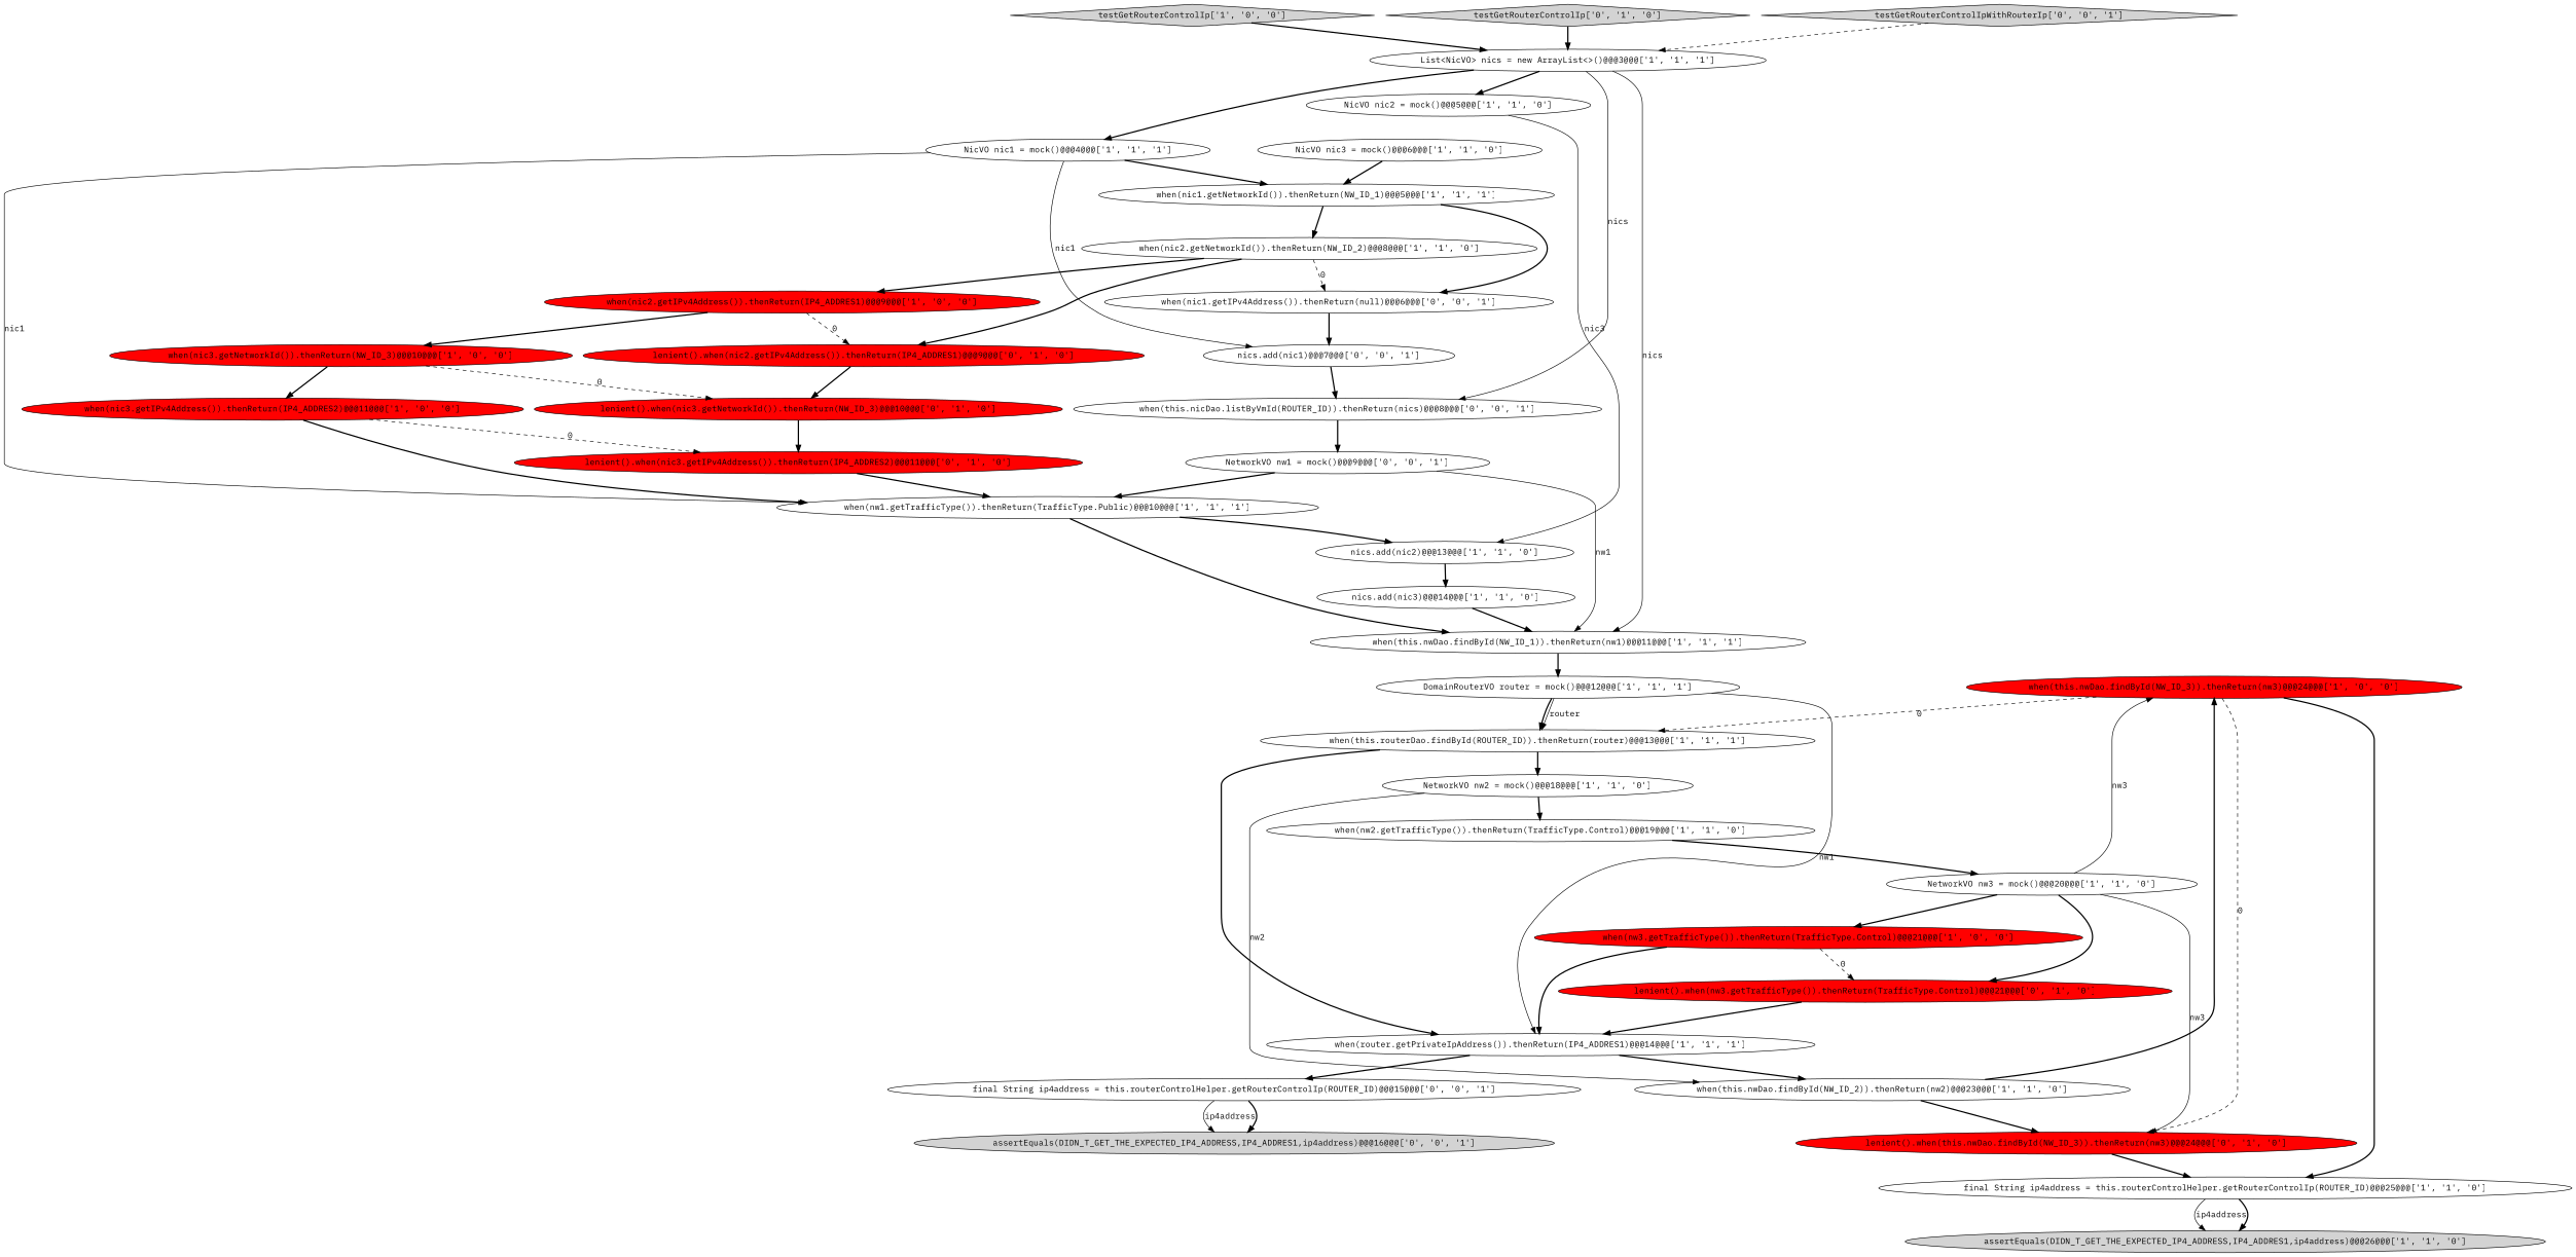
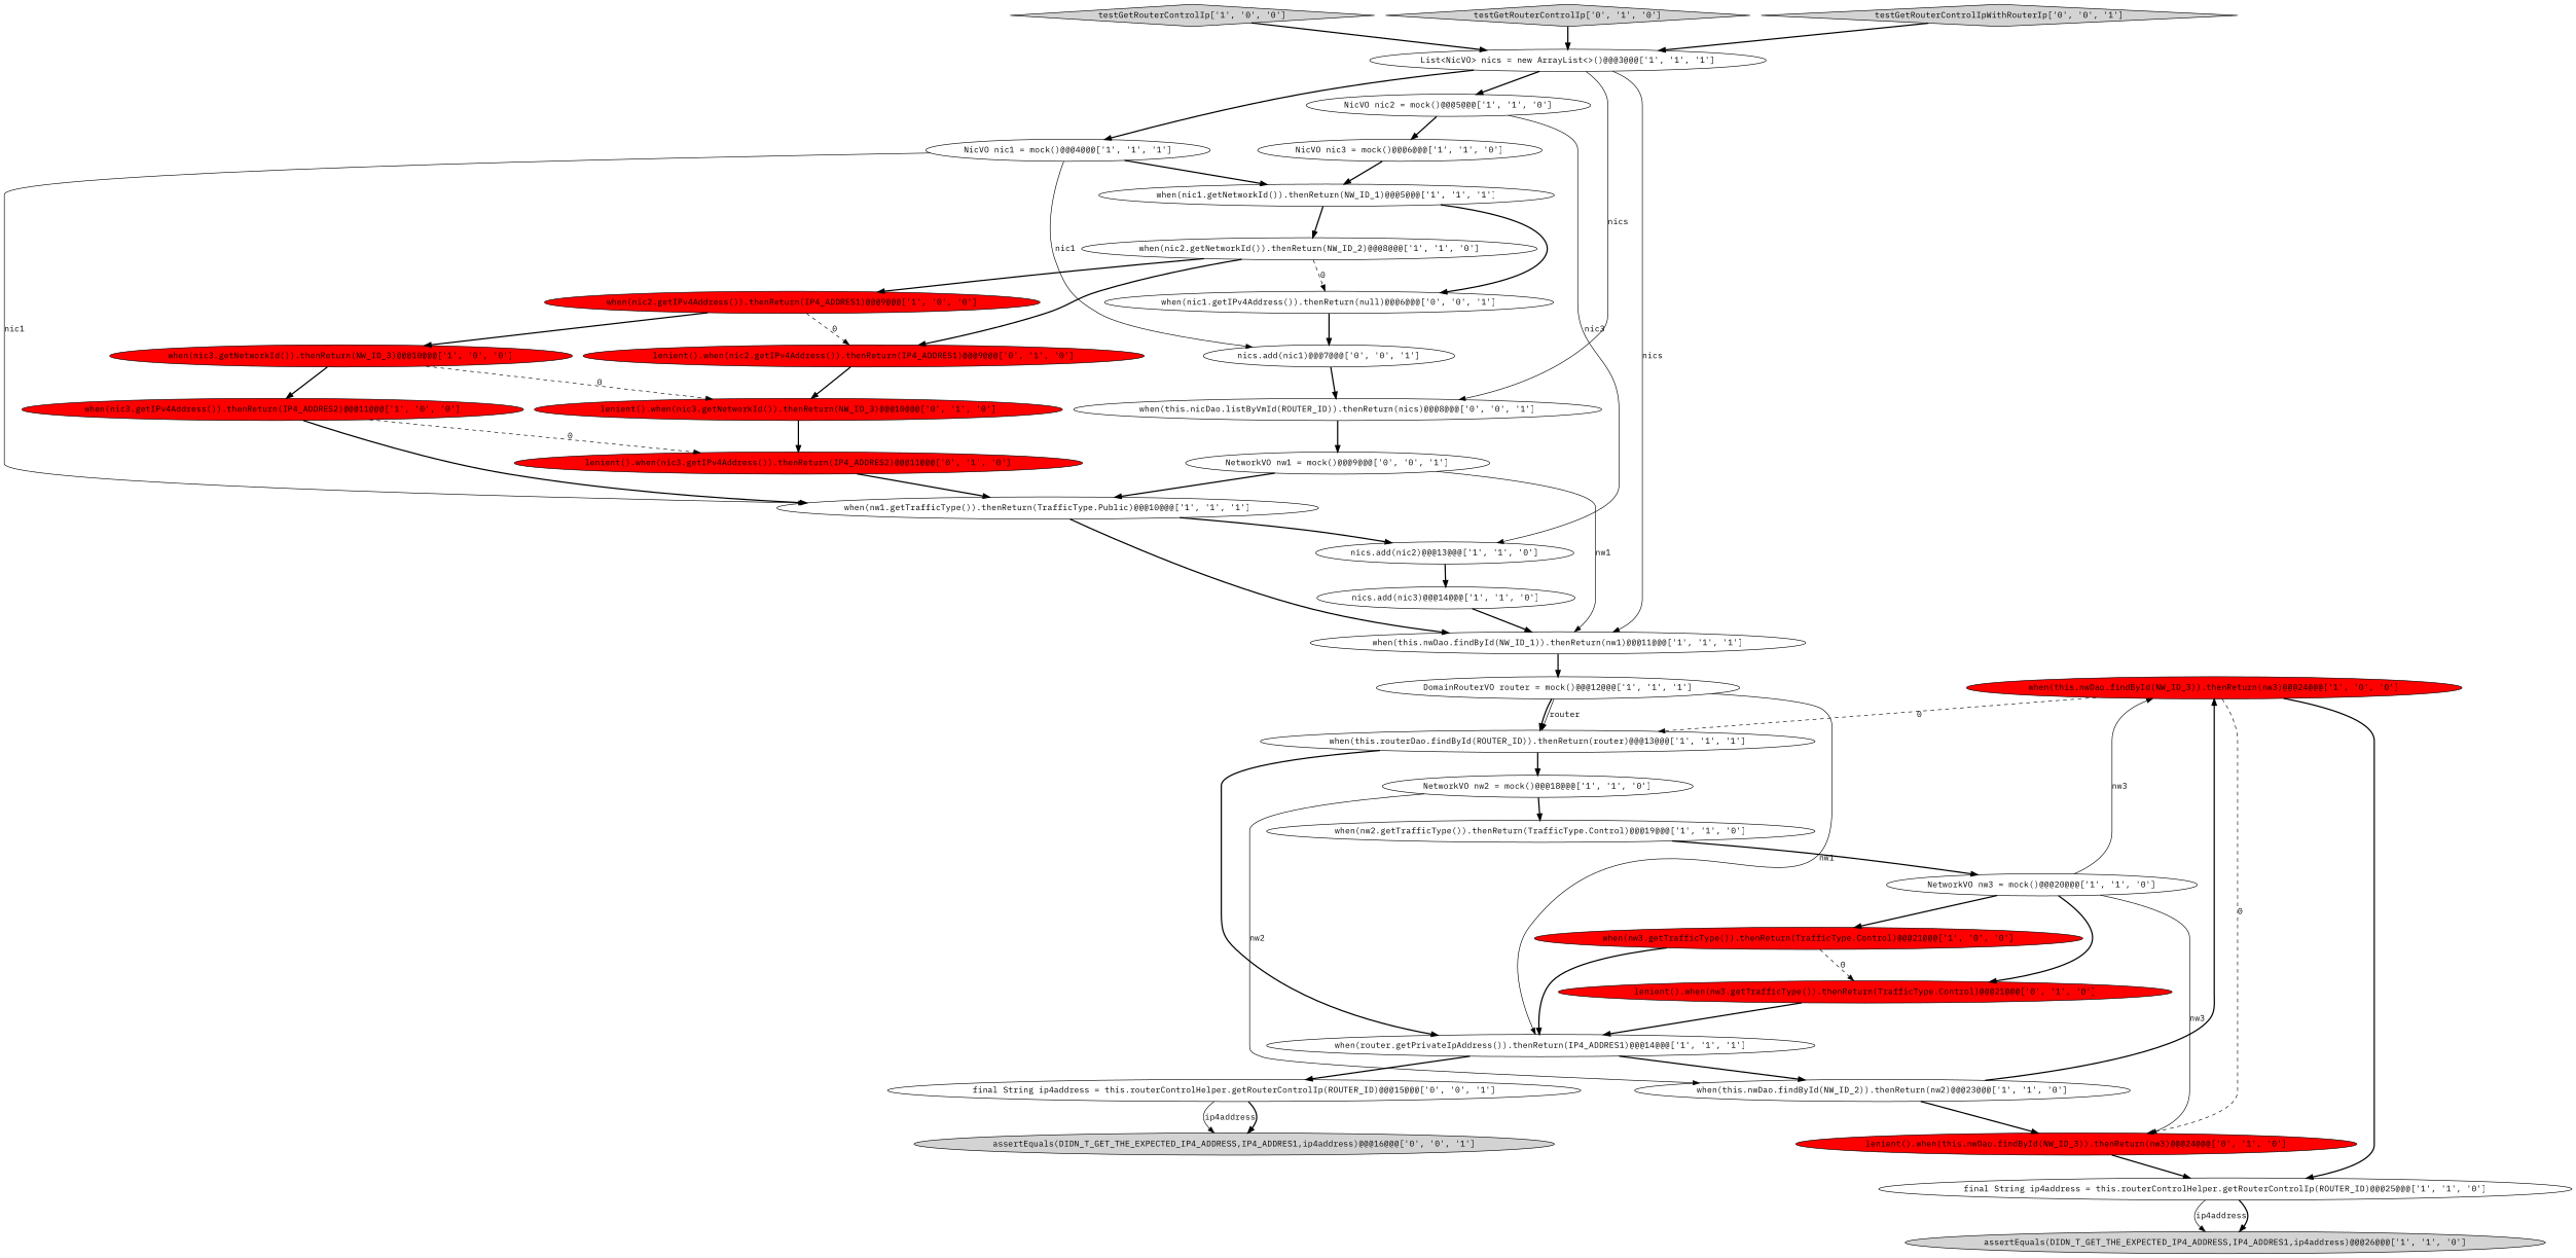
  digraph {
    fontname="IBM Plex Mono"
    node [fillcolor=white fontname="IBM Plex Mono" shape=ellipse style=filled]
    edge [fontname="IBM Plex Mono" style=bold]
    n1 [fillcolor=red label="lenient().when(this.nwDao.findById(NW_ID_3)).thenReturn(nw3)@@@24@@@['0', '1', '0']"]
    n2 [label="final String ip4address = this.routerControlHelper.getRouterControlIp(ROUTER_ID)@@@25@@@['1', '1', '0']"]
    n3 [fillcolor=lightgray label="assertEquals(DIDN_T_GET_THE_EXPECTED_IP4_ADDRESS,IP4_ADDRES1,ip4address)@@@26@@@['1', '1', '0']"]
    n4 [label="when(nic2.getNetworkId()).thenReturn(NW_ID_2)@@@8@@@['1', '1', '0']"]
    n5 [label="when(nic1.getIPv4Address()).thenReturn(null)@@@6@@@['0', '0', '1']"]
    n6 [fillcolor=red label="when(nic2.getIPv4Address()).thenReturn(IP4_ADDRES1)@@@9@@@['1', '0', '0']"]
    n7 [fillcolor=red label="lenient().when(nic2.getIPv4Address()).thenReturn(IP4_ADDRES1)@@@9@@@['0', '1', '0']"]
    n8 [label="nics.add(nic1)@@@7@@@['0', '0', '1']"]
    n9 [fillcolor=red label="when(nic3.getNetworkId()).thenReturn(NW_ID_3)@@@10@@@['1', '0', '0']"]
    n10 [fillcolor=red label="lenient().when(nic3.getNetworkId()).thenReturn(NW_ID_3)@@@10@@@['0', '1', '0']"]
    n11 [fillcolor=red label="when(nic3.getIPv4Address()).thenReturn(IP4_ADDRES2)@@@11@@@['1', '0', '0']"]
    n12 [label="when(nw1.getTrafficType()).thenReturn(TrafficType.Public)@@@10@@@['1', '1', '1']"]
    n13 [fillcolor=red label="lenient().when(nic3.getIPv4Address()).thenReturn(IP4_ADDRES2)@@@11@@@['0', '1', '0']"]
    n14 [label="nics.add(nic2)@@@13@@@['1', '1', '0']"]
    n15 [label="when(this.nwDao.findById(NW_ID_1)).thenReturn(nw1)@@@11@@@['1', '1', '1']"]
    n16 [label="nics.add(nic3)@@@14@@@['1', '1', '0']"]
    n17 [label="List<NicVO> nics = new ArrayList<>()@@@3@@@['1', '1', '1']"]
    n18 [label="NicVO nic1 = mock()@@@4@@@['1', '1', '1']"]
    n19 [label="when(this.nicDao.listByVmId(ROUTER_ID)).thenReturn(nics)@@@8@@@['0', '0', '1']"]
    n20 [label="NicVO nic2 = mock()@@@5@@@['1', '1', '0']"]
    n21 [label="when(nic1.getNetworkId()).thenReturn(NW_ID_1)@@@5@@@['1', '1', '1']"]
    n22 [label="DomainRouterVO router = mock()@@@12@@@['1', '1', '1']"]
    n23 [label="NetworkVO nw1 = mock()@@@9@@@['0', '0', '1']"]
    n24 [fillcolor=red label="lenient().when(nw3.getTrafficType()).thenReturn(TrafficType.Control)@@@21@@@['0', '1', '0']"]
    n25 [label="when(router.getPrivateIpAddress()).thenReturn(IP4_ADDRES1)@@@14@@@['1', '1', '1']"]
    n26 [label="when(this.nwDao.findById(NW_ID_2)).thenReturn(nw2)@@@23@@@['1', '1', '0']"]
    n27 [label="final String ip4address = this.routerControlHelper.getRouterControlIp(ROUTER_ID)@@@15@@@['0', '0', '1']"]
    n28 [label="when(nw2.getTrafficType()).thenReturn(TrafficType.Control)@@@19@@@['1', '1', '0']"]
    n29 [label="NetworkVO nw3 = mock()@@@20@@@['1', '1', '0']"]
    n30 [fillcolor=red label="when(this.nwDao.findById(NW_ID_3)).thenReturn(nw3)@@@24@@@['1', '0', '0']"]
    n31 [fillcolor=red label="when(nw3.getTrafficType()).thenReturn(TrafficType.Control)@@@21@@@['1', '0', '0']"]
    n32 [label="NicVO nic3 = mock()@@@6@@@['1', '1', '0']"]
    n33 [label="NetworkVO nw2 = mock()@@@18@@@['1', '1', '0']"]
    n34 [fillcolor=lightgray label="assertEquals(DIDN_T_GET_THE_EXPECTED_IP4_ADDRESS,IP4_ADDRES1,ip4address)@@@16@@@['0', '0', '1']"]
    n35 [fillcolor=lightgray label="testGetRouterControlIp['1', '0', '0']" shape=diamond]
    n36 [label="when(this.routerDao.findById(ROUTER_ID)).thenReturn(router)@@@13@@@['1', '1', '1']"]
    n37 [fillcolor=lightgray label="testGetRouterControlIp['0', '1', '0']" shape=diamond]
    n38 [fillcolor=lightgray label="testGetRouterControlIpWithRouterIp['0', '0', '1']" shape=diamond]
    n1 -> n2
    n2 -> n3 [label=ip4address style=solid]
    n2 -> n3
    n4 -> n5 [label=0 style=dashed]
    n4 -> n6
    n4 -> n7
    n5 -> n8
    n6 -> n7 [label=0 style=dashed]
    n6 -> n9
    n7 -> n10
    n8 -> n19
    n9 -> n10 [label=0 style=dashed]
    n9 -> n11
    n10 -> n13
    n11 -> n12
    n11 -> n13 [label=0 style=dashed]
    n12 -> n14
    n12 -> n15
    n13 -> n12
    n14 -> n16
    n15 -> n22
    n16 -> n15
    n17 -> n15 [label=nics style=solid]
    n17 -> n18
    n17 -> n19 [label=nics style=solid]
    n17 -> n20
    n18 -> n8 [label=nic1 style=solid]
    n18 -> n12 [label=nic1 style=solid]
    n18 -> n21
    n19 -> n23
    n20 -> n14 [label=nic3 style=solid]
+   n20 -> n32
    n21 -> n4
    n21 -> n5
    n22 -> n25 [label=nw1 style=solid]
    n22 -> n36
    n22 -> n36 [label=router style=solid]
    n23 -> n12
    n23 -> n15 [label=nw1 style=solid]
    n24 -> n25
    n25 -> n26
    n25 -> n27
    n26 -> n1
    n26 -> n30
    n27 -> n34 [label=ip4address style=solid]
    n27 -> n34
    n28 -> n29
    n29 -> n1 [label=nw3 style=solid]
    n29 -> n24
    n29 -> n30 [label=nw3 style=solid]
    n29 -> n31
    n30 -> n1 [label=0 style=dashed]
    n30 -> n2
    n30 -> n36 [label=0 style=dashed]
    n31 -> n24 [label=0 style=dashed]
    n31 -> n25
    n32 -> n21
    n33 -> n26 [label=nw2 style=solid]
    n33 -> n28
    n35 -> n17
    n36 -> n25
    n36 -> n33
    n37 -> n17
-   n38 -> n17 [style=dashed]
+   n38 -> n17
  }
